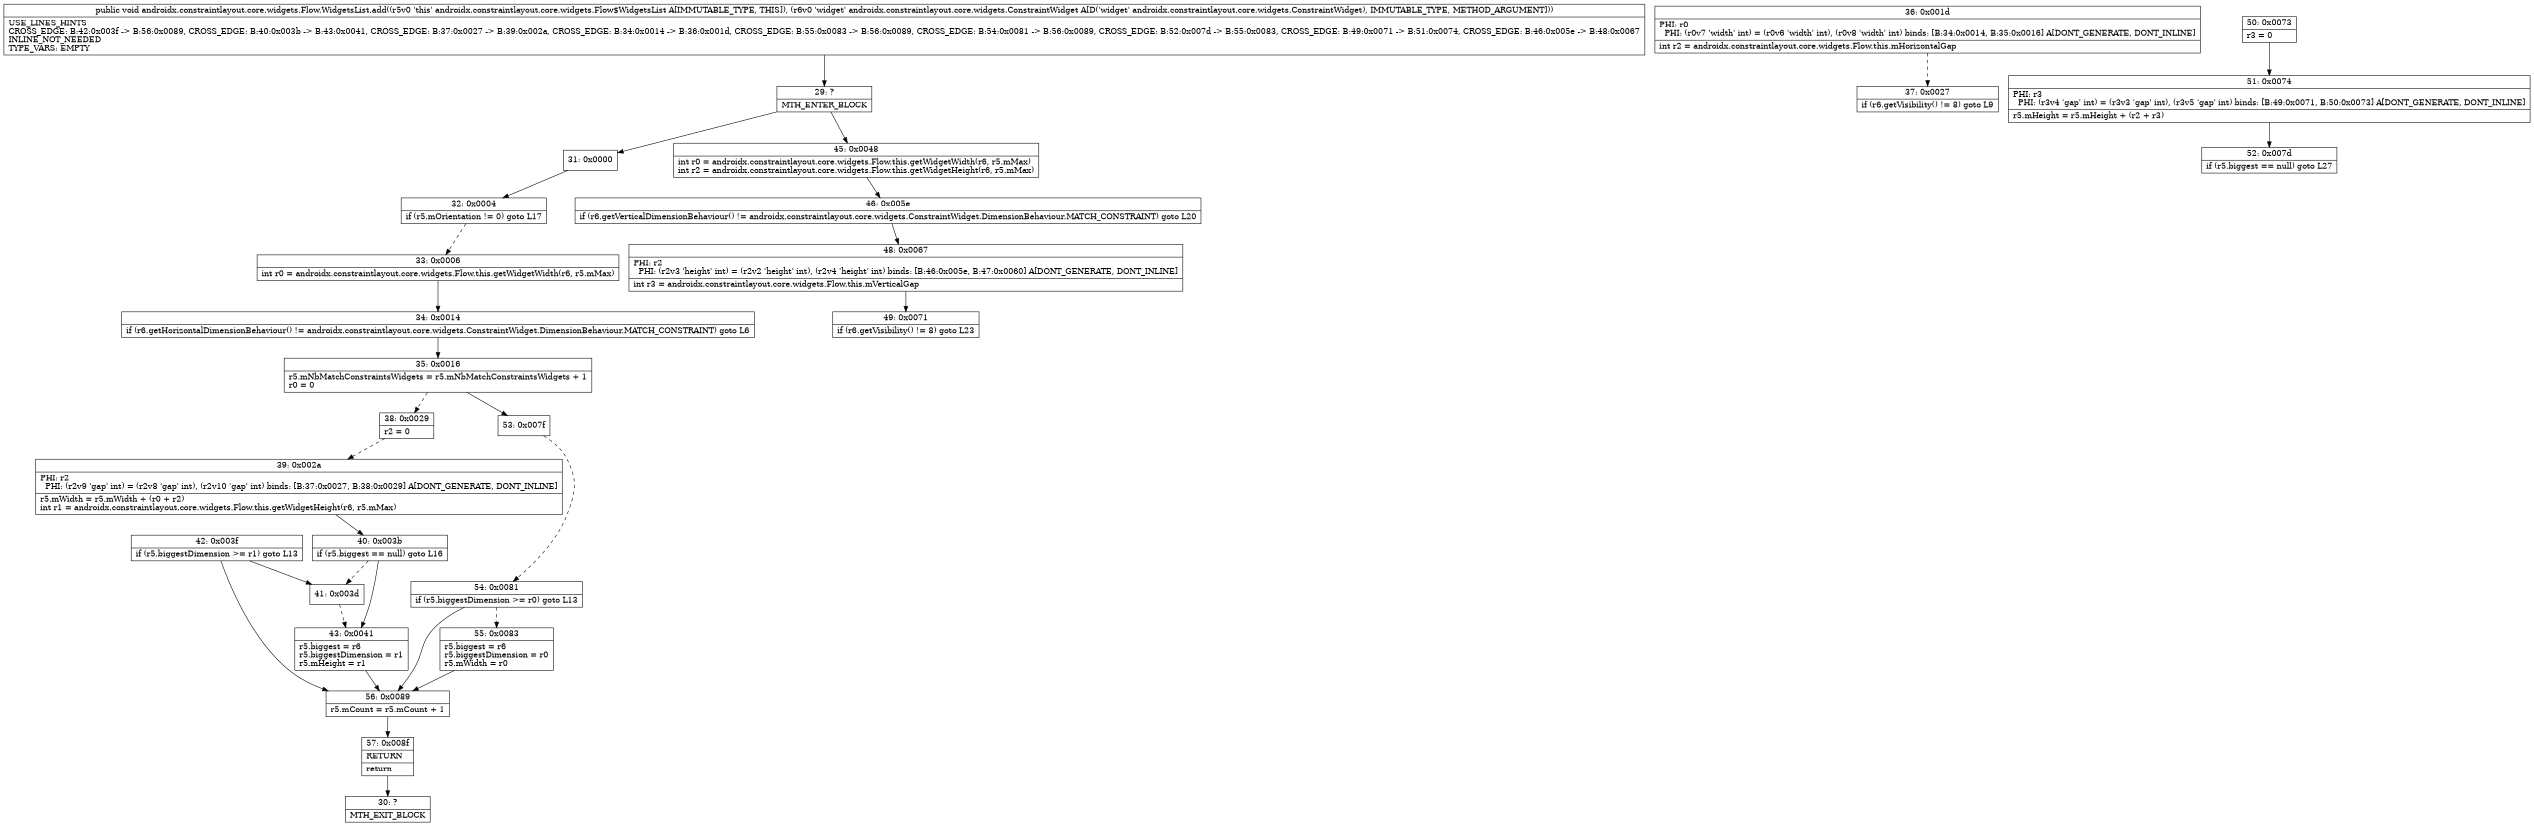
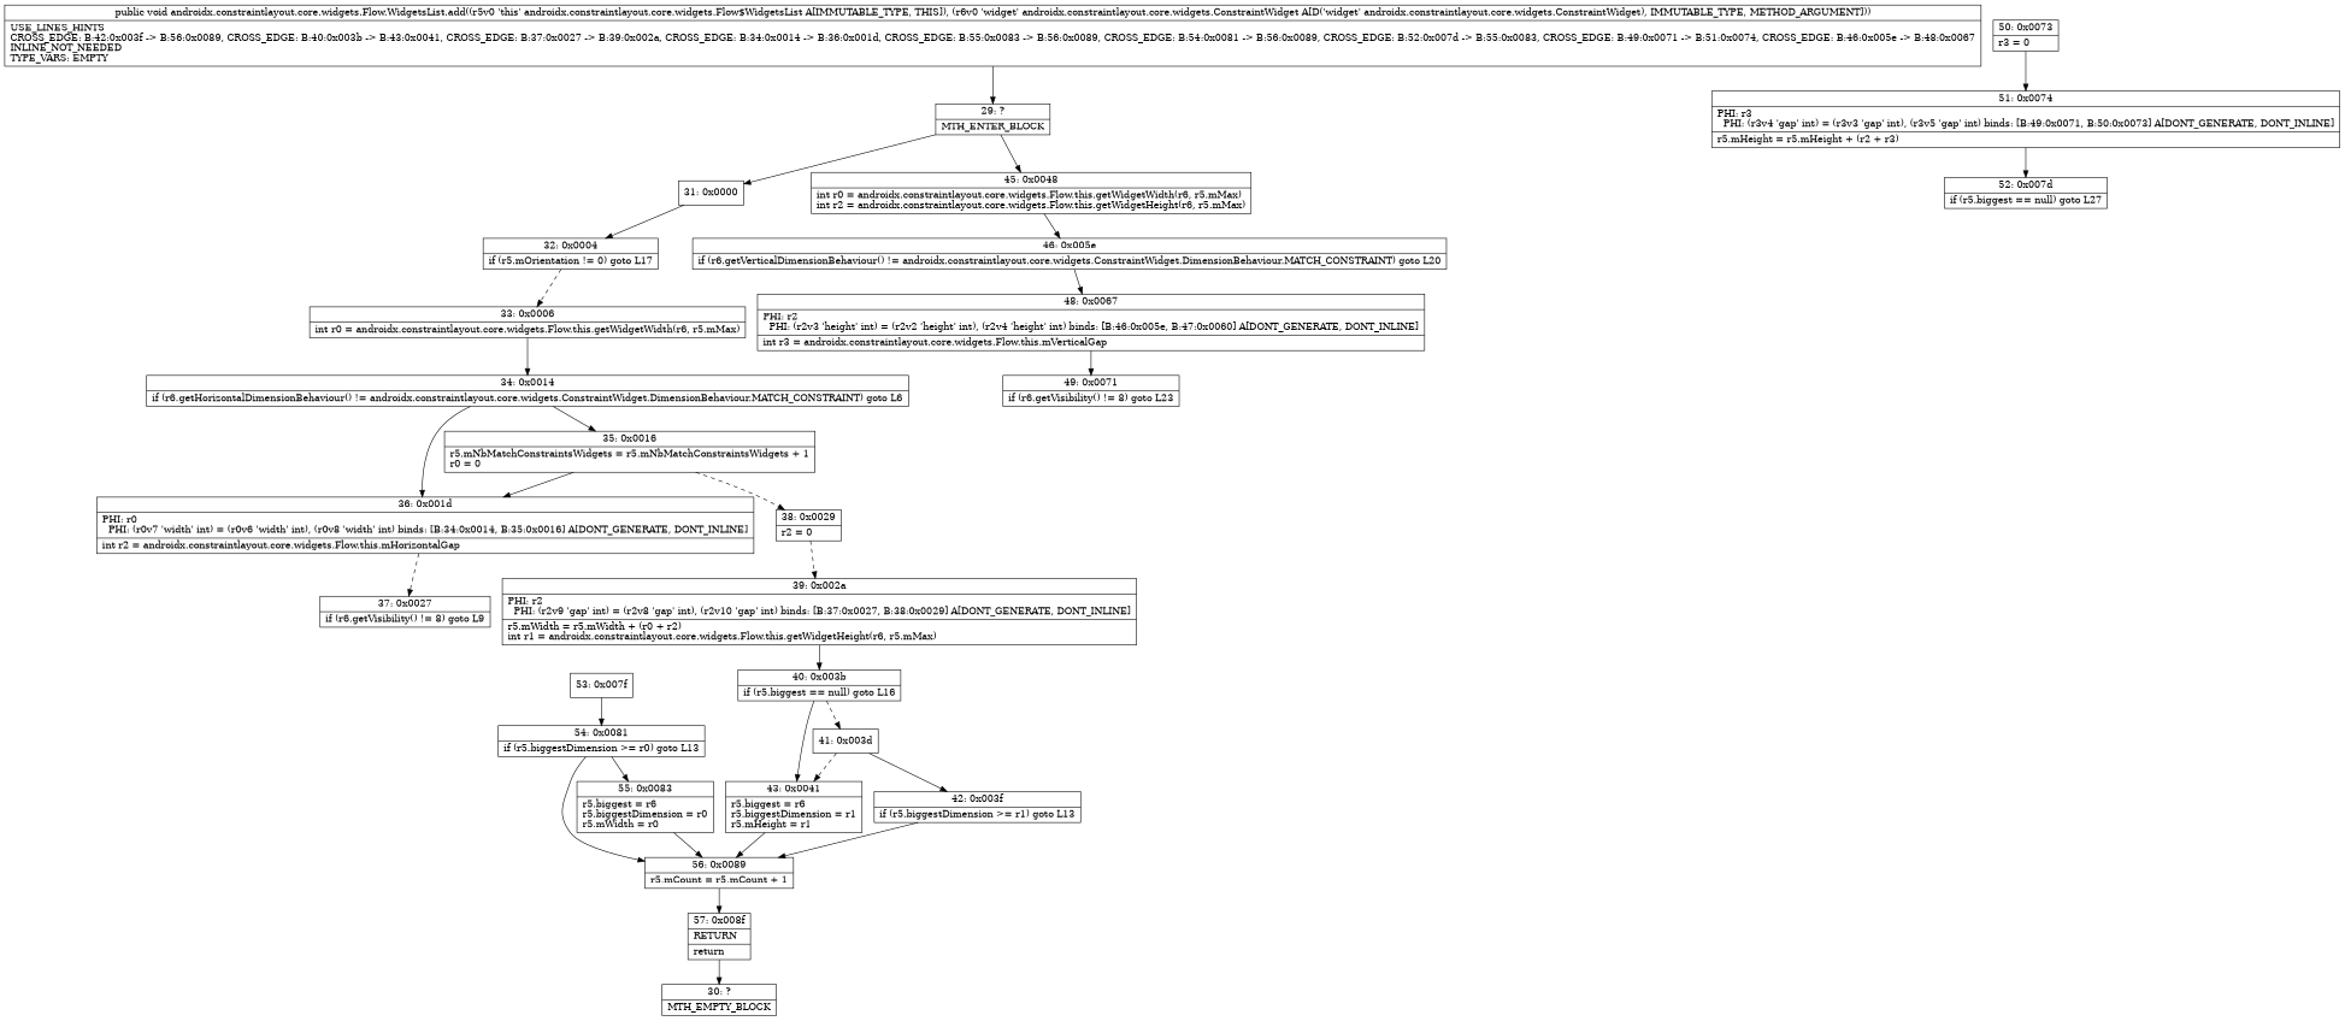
  digraph {
    node [shape=record]
    n1 [label="{29\:\ ?|MTH_ENTER_BLOCK\l}"]
    n2 [label="{31\:\ 0x0000}"]
    n3 [label="{45\:\ 0x0048|int r0 = androidx.constraintlayout.core.widgets.Flow.this.getWidgetWidth(r6, r5.mMax)\lint r2 = androidx.constraintlayout.core.widgets.Flow.this.getWidgetHeight(r6, r5.mMax)\l}"]
    n4 [label="{32\:\ 0x0004|if (r5.mOrientation != 0) goto L17\l}"]
    n5 [label="{33\:\ 0x0006|int r0 = androidx.constraintlayout.core.widgets.Flow.this.getWidgetWidth(r6, r5.mMax)\l}"]
    n6 [label="{34\:\ 0x0014|if (r6.getHorizontalDimensionBehaviour() != androidx.constraintlayout.core.widgets.ConstraintWidget.DimensionBehaviour.MATCH_CONSTRAINT) goto L6\l}"]
    n7 [label="{46\:\ 0x005e|if (r6.getVerticalDimensionBehaviour() != androidx.constraintlayout.core.widgets.ConstraintWidget.DimensionBehaviour.MATCH_CONSTRAINT) goto L20\l}"]
    n8 [label="{35\:\ 0x0016|r5.mNbMatchConstraintsWidgets = r5.mNbMatchConstraintsWidgets + 1\lr0 = 0\l}"]
    n9 [label="{36\:\ 0x001d|PHI: r0 \l  PHI: (r0v7 'width' int) = (r0v6 'width' int), (r0v8 'width' int) binds: [B:34:0x0014, B:35:0x0016] A[DONT_GENERATE, DONT_INLINE]\l|int r2 = androidx.constraintlayout.core.widgets.Flow.this.mHorizontalGap\l}"]
    n10 [label="{38\:\ 0x0029|r2 = 0\l}"]
    n11 [label="{37\:\ 0x0027|if (r6.getVisibility() != 8) goto L9\l}"]
    n12 [label="{39\:\ 0x002a|PHI: r2 \l  PHI: (r2v9 'gap' int) = (r2v8 'gap' int), (r2v10 'gap' int) binds: [B:37:0x0027, B:38:0x0029] A[DONT_GENERATE, DONT_INLINE]\l|r5.mWidth = r5.mWidth + (r0 + r2)\lint r1 = androidx.constraintlayout.core.widgets.Flow.this.getWidgetHeight(r6, r5.mMax)\l}"]
    n13 [label="{40\:\ 0x003b|if (r5.biggest == null) goto L16\l}"]
    n14 [label="{41\:\ 0x003d}"]
    n15 [label="{43\:\ 0x0041|r5.biggest = r6\lr5.biggestDimension = r1\lr5.mHeight = r1\l}"]
    n16 [label="{42\:\ 0x003f|if (r5.biggestDimension \>= r1) goto L13\l}"]
    n17 [label="{56\:\ 0x0089|r5.mCount = r5.mCount + 1\l}"]
    n18 [label="{57\:\ 0x008f|RETURN\l|return\l}"]
-   n19 [label="{30\:\ ?|MTH_EXIT_BLOCK\l}"]
+   n19 [label="{30\:\ ?|MTH_EMPTY_BLOCK\l}"]
    n20 [label="{48\:\ 0x0067|PHI: r2 \l  PHI: (r2v3 'height' int) = (r2v2 'height' int), (r2v4 'height' int) binds: [B:46:0x005e, B:47:0x0060] A[DONT_GENERATE, DONT_INLINE]\l|int r3 = androidx.constraintlayout.core.widgets.Flow.this.mVerticalGap\l}"]
    n21 [label="{49\:\ 0x0071|if (r6.getVisibility() != 8) goto L23\l}"]
    n22 [label="{50\:\ 0x0073|r3 = 0\l}"]
    n23 [label="{51\:\ 0x0074|PHI: r3 \l  PHI: (r3v4 'gap' int) = (r3v3 'gap' int), (r3v5 'gap' int) binds: [B:49:0x0071, B:50:0x0073] A[DONT_GENERATE, DONT_INLINE]\l|r5.mHeight = r5.mHeight + (r2 + r3)\l}"]
    n24 [label="{52\:\ 0x007d|if (r5.biggest == null) goto L27\l}"]
    n25 [label="{53\:\ 0x007f}"]
    n26 [label="{54\:\ 0x0081|if (r5.biggestDimension \>= r0) goto L13\l}"]
    n27 [label="{55\:\ 0x0083|r5.biggest = r6\lr5.biggestDimension = r0\lr5.mWidth = r0\l}"]
    n28 [label="{public void androidx.constraintlayout.core.widgets.Flow.WidgetsList.add((r5v0 'this' androidx.constraintlayout.core.widgets.Flow$WidgetsList A[IMMUTABLE_TYPE, THIS]), (r6v0 'widget' androidx.constraintlayout.core.widgets.ConstraintWidget A[D('widget' androidx.constraintlayout.core.widgets.ConstraintWidget), IMMUTABLE_TYPE, METHOD_ARGUMENT]))  | USE_LINES_HINTS\lCROSS_EDGE: B:42:0x003f \-\> B:56:0x0089, CROSS_EDGE: B:40:0x003b \-\> B:43:0x0041, CROSS_EDGE: B:37:0x0027 \-\> B:39:0x002a, CROSS_EDGE: B:34:0x0014 \-\> B:36:0x001d, CROSS_EDGE: B:55:0x0083 \-\> B:56:0x0089, CROSS_EDGE: B:54:0x0081 \-\> B:56:0x0089, CROSS_EDGE: B:52:0x007d \-\> B:55:0x0083, CROSS_EDGE: B:49:0x0071 \-\> B:51:0x0074, CROSS_EDGE: B:46:0x005e \-\> B:48:0x0067\lINLINE_NOT_NEEDED\lTYPE_VARS: EMPTY\l}"]
    n1 -> n2
    n1 -> n3
    n2 -> n4
    n3 -> n7
    n4 -> n5 [style=dashed]
    n5 -> n6
    n6 -> n8 [style=solid]
+   n6 -> n9
    n7 -> n20
-   n8 -> n25
+   n8 -> n9
    n8 -> n10 [style=dashed]
    n9 -> n11 [style=dashed]
    n10 -> n12 [style=dashed]
    n12 -> n13
    n13 -> n14 [style=dashed]
    n13 -> n15
    n14 -> n15 [style=dashed]
-   n16 -> n14
+   n14 -> n16
    n15 -> n17
    n16 -> n17
    n17 -> n18
    n18 -> n19
    n20 -> n21
    n22 -> n23
    n23 -> n24
-   n25 -> n26 [style=dashed]
+   n25 -> n26
    n26 -> n17
-   n26 -> n27 [style=dashed]
+   n26 -> n27 [style=solid]
    n27 -> n17
    n28 -> n1
  }
